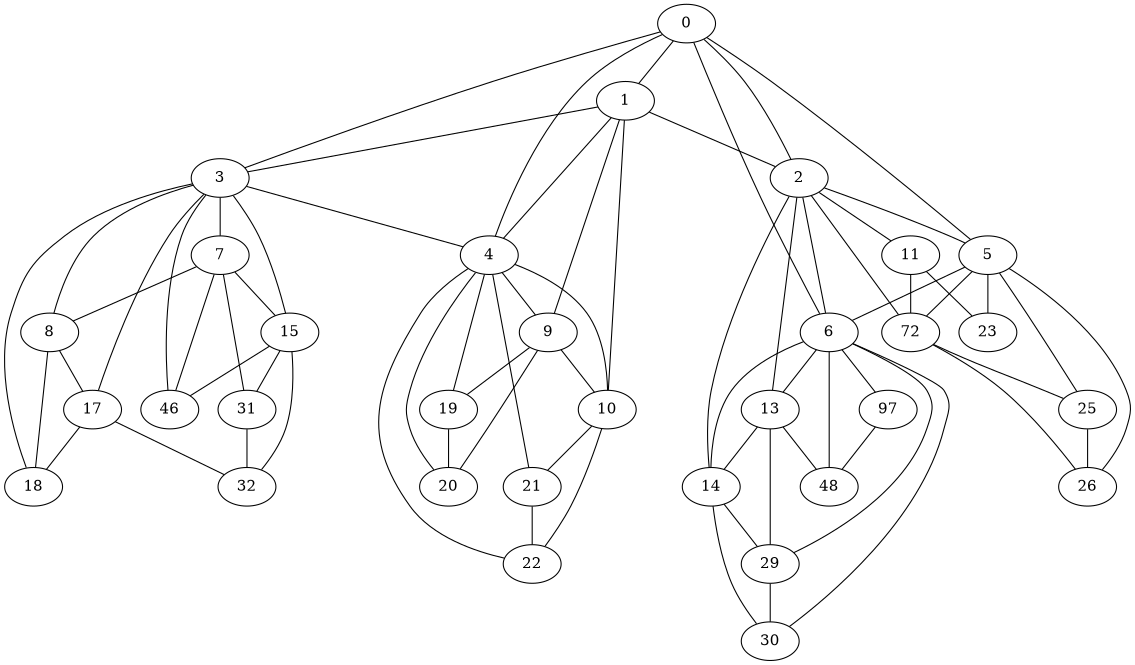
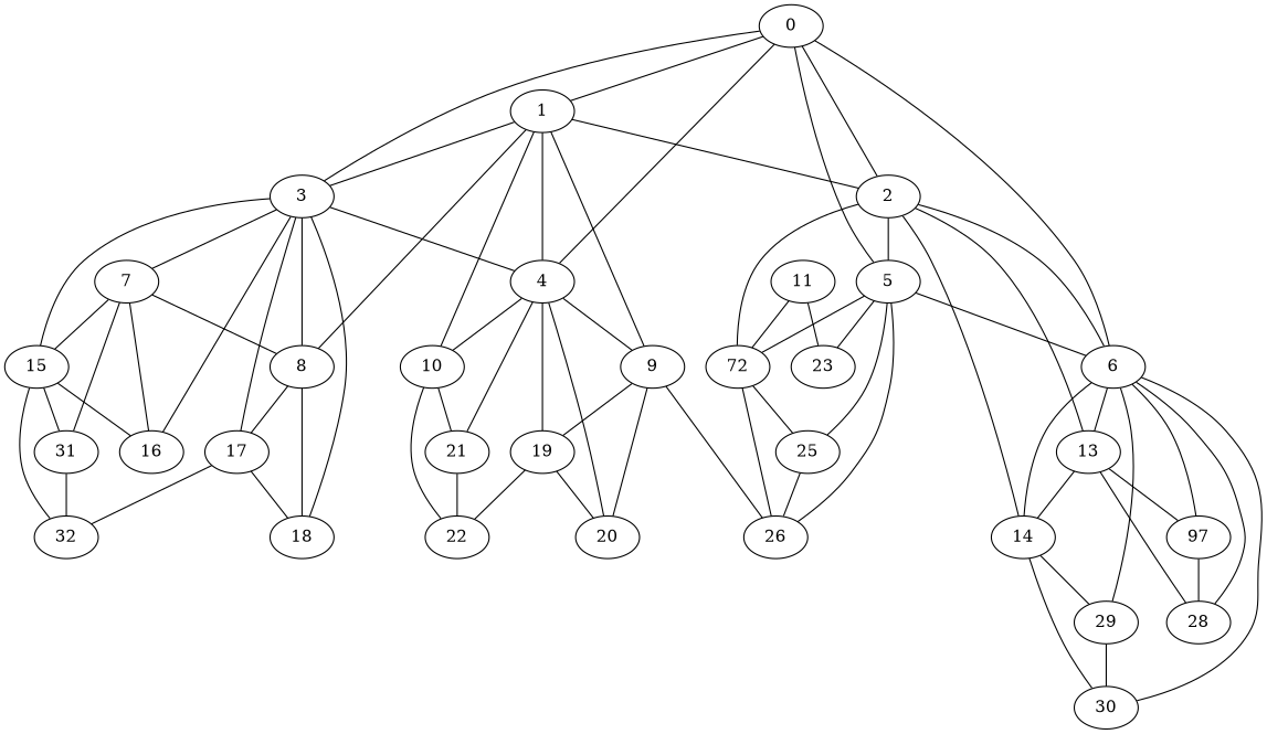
  graph {
    8
    17
    18
    32
    0
    1
    2
    3
    4
    5
    6
    10
    9
    13
    14
    11
    n17 [label=72]
    7
-   16 [label=46]
+   16
    15
    19
    20
    21
    22
    26
    23
    25
    29
    30
    n30 [label=97]
-   28 [label=48]
+   28
    31
    8 -- 17
    8 -- 18
    17 -- 18
    17 -- 32
    0 -- 1
    0 -- 2
    0 -- 3
    0 -- 4
    0 -- 5
    0 -- 6
+   1 -- 8
    1 -- 2
    1 -- 3
    1 -- 4
    1 -- 10
    1 -- 9
    2 -- 5
    2 -- 6
    2 -- 13
    2 -- 14
-   2 -- 11
    2 -- n17
    3 -- 8
    3 -- 17
    3 -- 18
    3 -- 4
    3 -- 7
    3 -- 16
    3 -- 15
    4 -- 10
    4 -- 9
    4 -- 19
    4 -- 20
    4 -- 21
-   4 -- 22
+   19 -- 22
    5 -- 6
    5 -- n17
    5 -- 26
    5 -- 23
    5 -- 25
    6 -- 13
    6 -- 14
    6 -- 29
    6 -- 30
    6 -- n30
    6 -- 28
    10 -- 21
    10 -- 22
-   9 -- 10
+   9 -- 26
    9 -- 19
    9 -- 20
    13 -- 14
-   13 -- 29
+   13 -- n30
    13 -- 28
    14 -- 29
    14 -- 30
    11 -- n17
    11 -- 23
    n17 -- 26
    n17 -- 25
    7 -- 8
    7 -- 16
    7 -- 15
    7 -- 31
    15 -- 32
    15 -- 16
    15 -- 31
    19 -- 20
    21 -- 22
    25 -- 26
    29 -- 30
    n30 -- 28
    31 -- 32
  }
